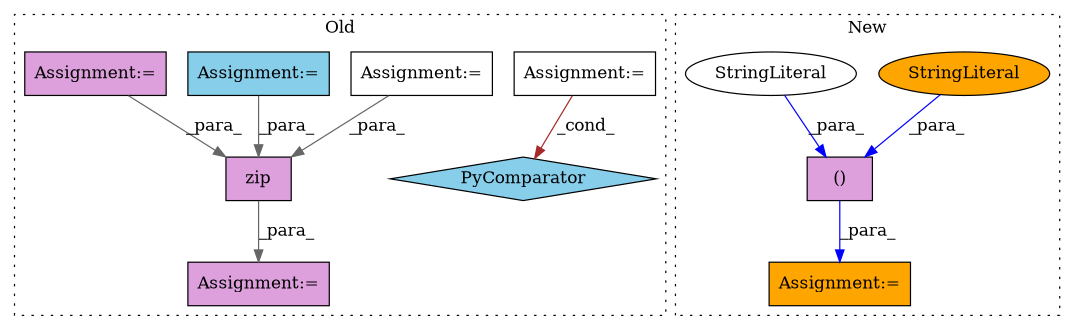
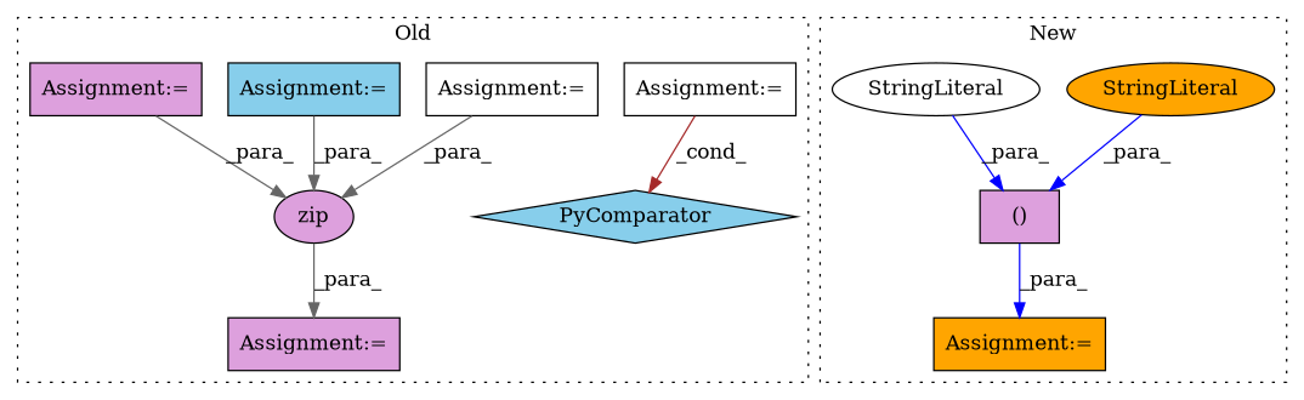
  digraph {
    node [a=7 fillcolor=plum l=1 s=27900 shape=box style=filled]
    edge [color=gray40]
    n1 [a=113 fillcolor=skyblue l=57 label=PyComparator shape=diamond]
    n2 [fillcolor=white l=57 label="Assignment:="]
    n3 [label="Assignment:=" s=28311]
    n4 [fillcolor=white l=11 label="Assignment:=" s=27197]
    n5 [fillcolor=skyblue label="Assignment:=" s=28094]
    n6 [l=12 label="Assignment:=" s=27807]
-   n7 [a=32 l="4,1" label=zip s="28249,28297"]
+   n7 [a=32 l="4,1" label=zip s="28249,28297" shape=ellipse]
    n8 [a=106 l=87 label="()" s=27211]
    n9 [fillcolor=orange label="Assignment:=" s=27161]
    n10 [a=45 fillcolor=orange l=17 label=StringLiteral s=27211 shape=ellipse]
    n11 [a=45 fillcolor=white l=16 label=StringLiteral s=27282 shape=ellipse]
    subgraph cluster_1 {
      label=Old
      style=dotted
      n1
      n2
      n3
      n4
      n5
      n6
      n7
    }
    subgraph cluster_2 {
      label=New
      style=dotted
      n8
      n9
      n10
      n11
    }
    n2 -> n1 [color=brown label=_cond_]
    n4 -> n7 [label=_para_]
    n5 -> n7 [label=_para_]
    n6 -> n7 [label=_para_]
    n7 -> n3 [label=_para_]
    n8 -> n9 [color=blue label=_para_]
    n10 -> n8 [color=blue label=_para_]
    n11 -> n8 [color=blue label=_para_]
  }
